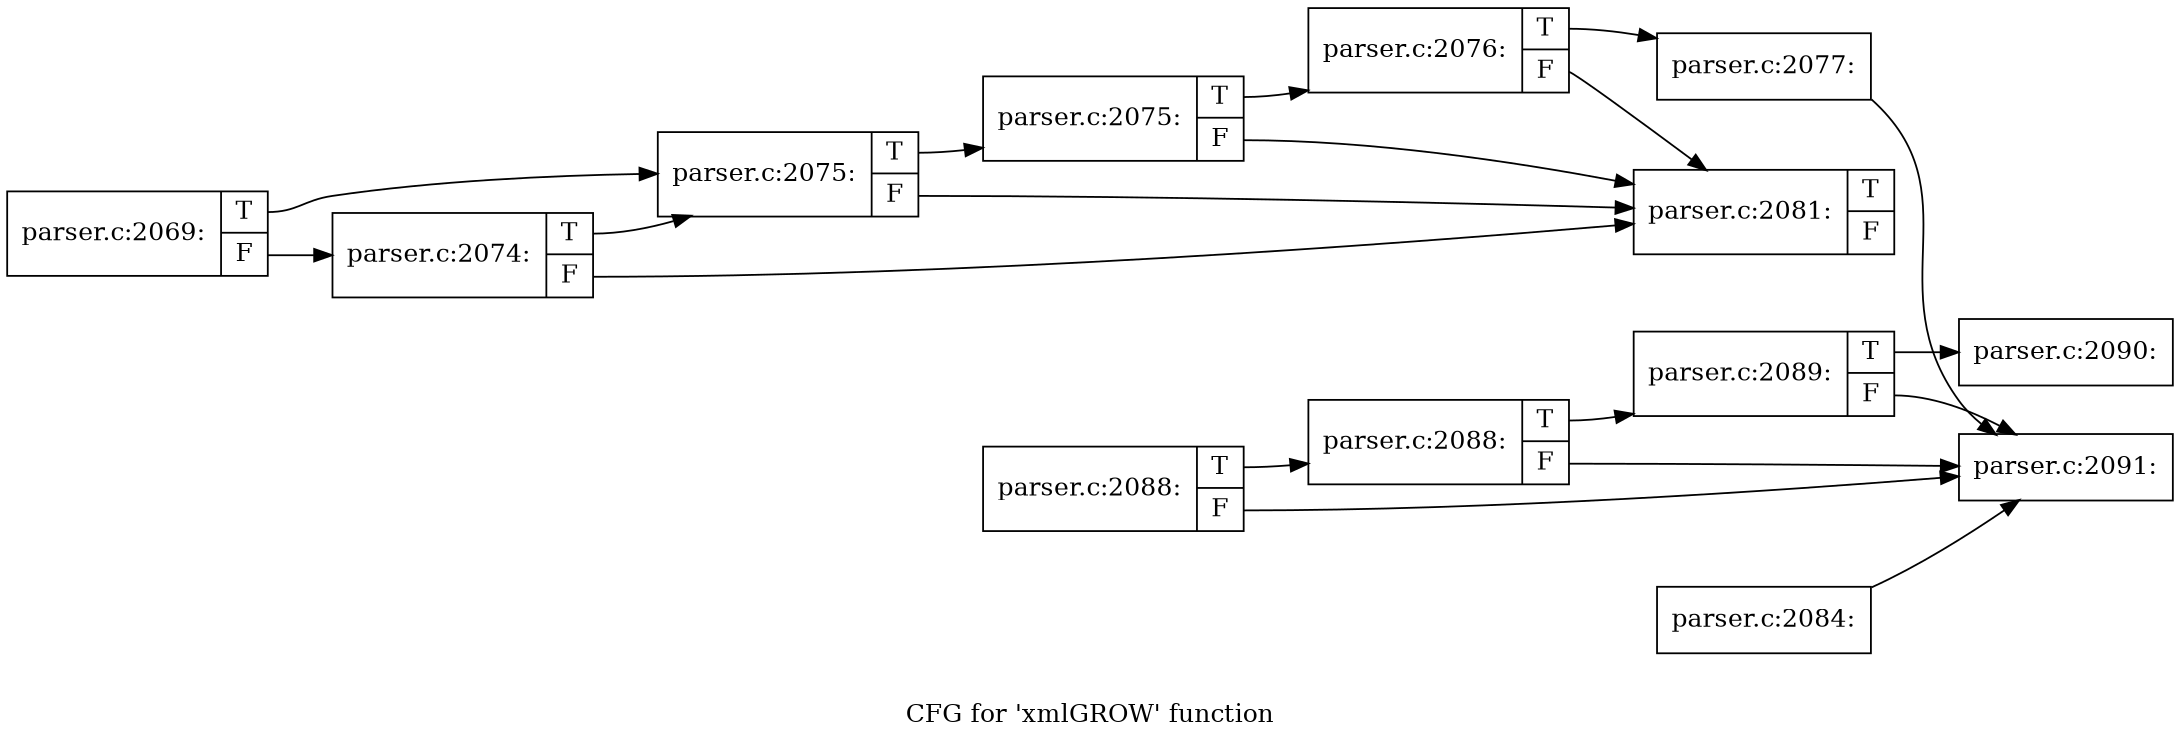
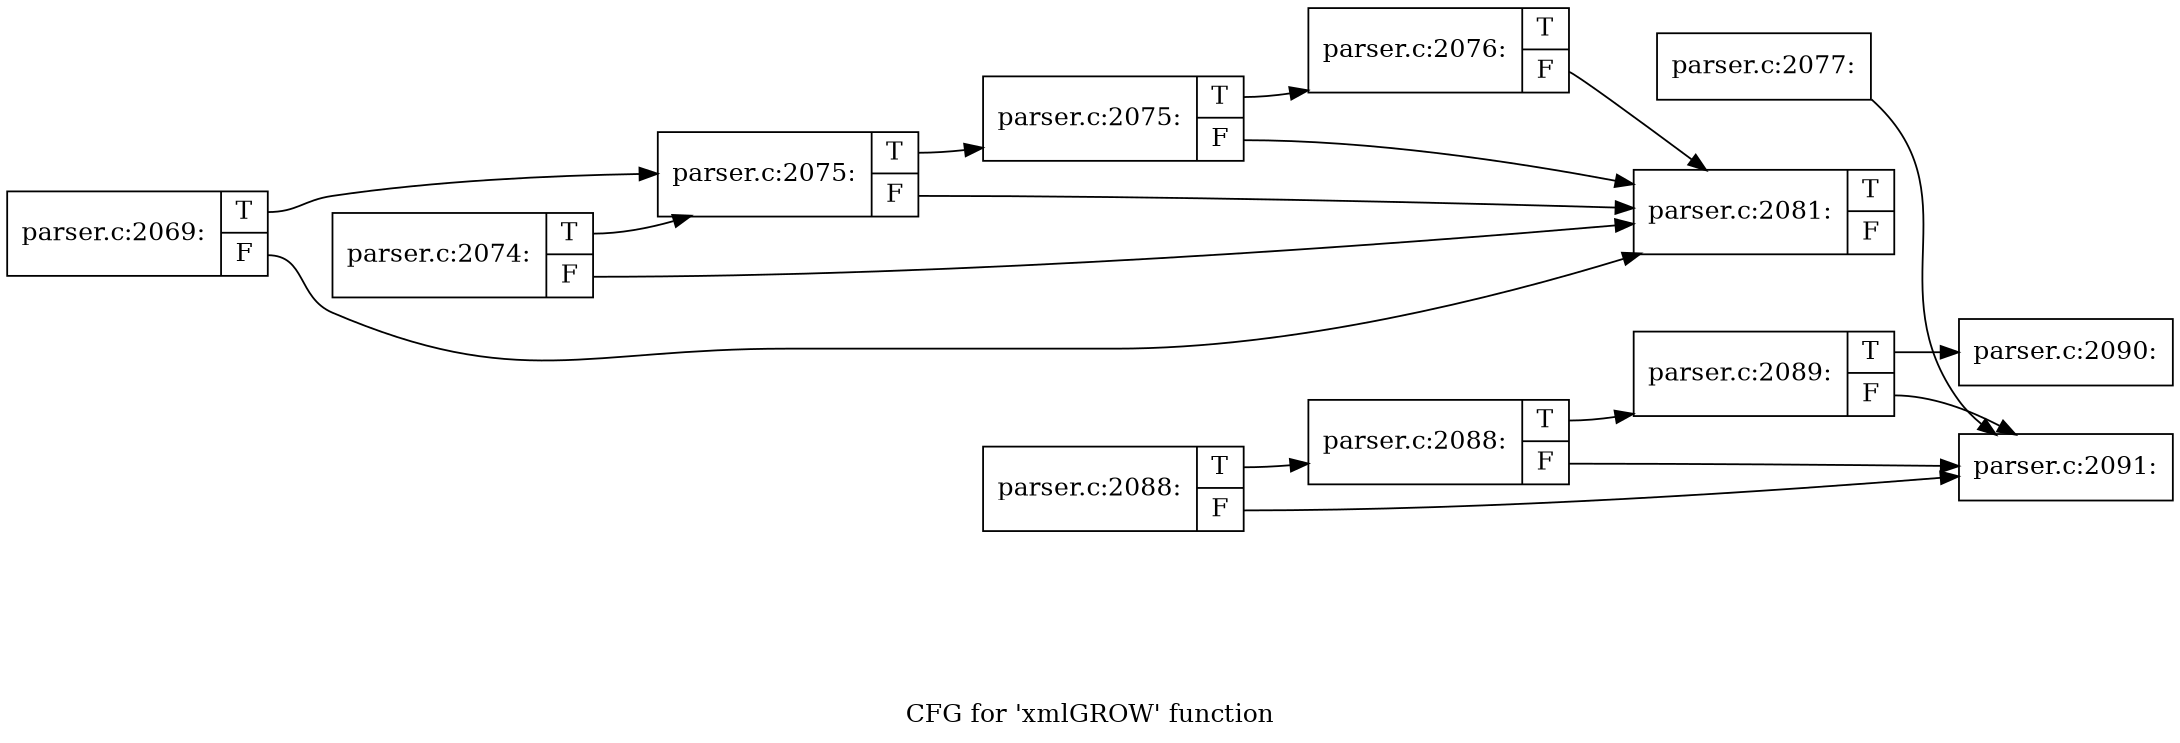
  digraph {
    label="CFG for 'xmlGROW' function"
    rankdir=LR
    node [shape=record]
    edge [tailport=s0]
    n1 [label="{parser.c:2069:|{<s0>T|<s1>F}}"]
    n2 [label="{parser.c:2075:|{<s0>T|<s1>F}}"]
    n3 [label="{parser.c:2074:|{<s0>T|<s1>F}}"]
    n4 [label="{parser.c:2081:|{<s0>T|<s1>F}}"]
    n5 [label="{parser.c:2075:|{<s0>T|<s1>F}}"]
    n6 [label="{parser.c:2076:|{<s0>T|<s1>F}}"]
-   n7 [label="{parser.c:2084:}"]
    n8 [label="{parser.c:2091:}"]
    n9 [label="{parser.c:2077:}"]
    n10 [label="{parser.c:2088:|{<s0>T|<s1>F}}"]
    n11 [label="{parser.c:2088:|{<s0>T|<s1>F}}"]
    n12 [label="{parser.c:2089:|{<s0>T|<s1>F}}"]
    n13 [label="{parser.c:2090:}"]
    n1 -> n2
-   n1 -> n3 [tailport=s1]
+   n1 -> n4 [tailport=s1]
    n2 -> n4 [tailport=s1]
    n2 -> n5
    n3 -> n2
    n3 -> n4 [tailport=s1]
    n5 -> n4 [tailport=s1]
    n5 -> n6
    n6 -> n4 [tailport=s1]
-   n6 -> n9
-   n7 -> n8
    n9 -> n8
    n10 -> n8 [tailport=s1]
    n10 -> n11
    n11 -> n8 [tailport=s1]
    n11 -> n12
    n12 -> n8 [tailport=s1]
    n12 -> n13
  }
